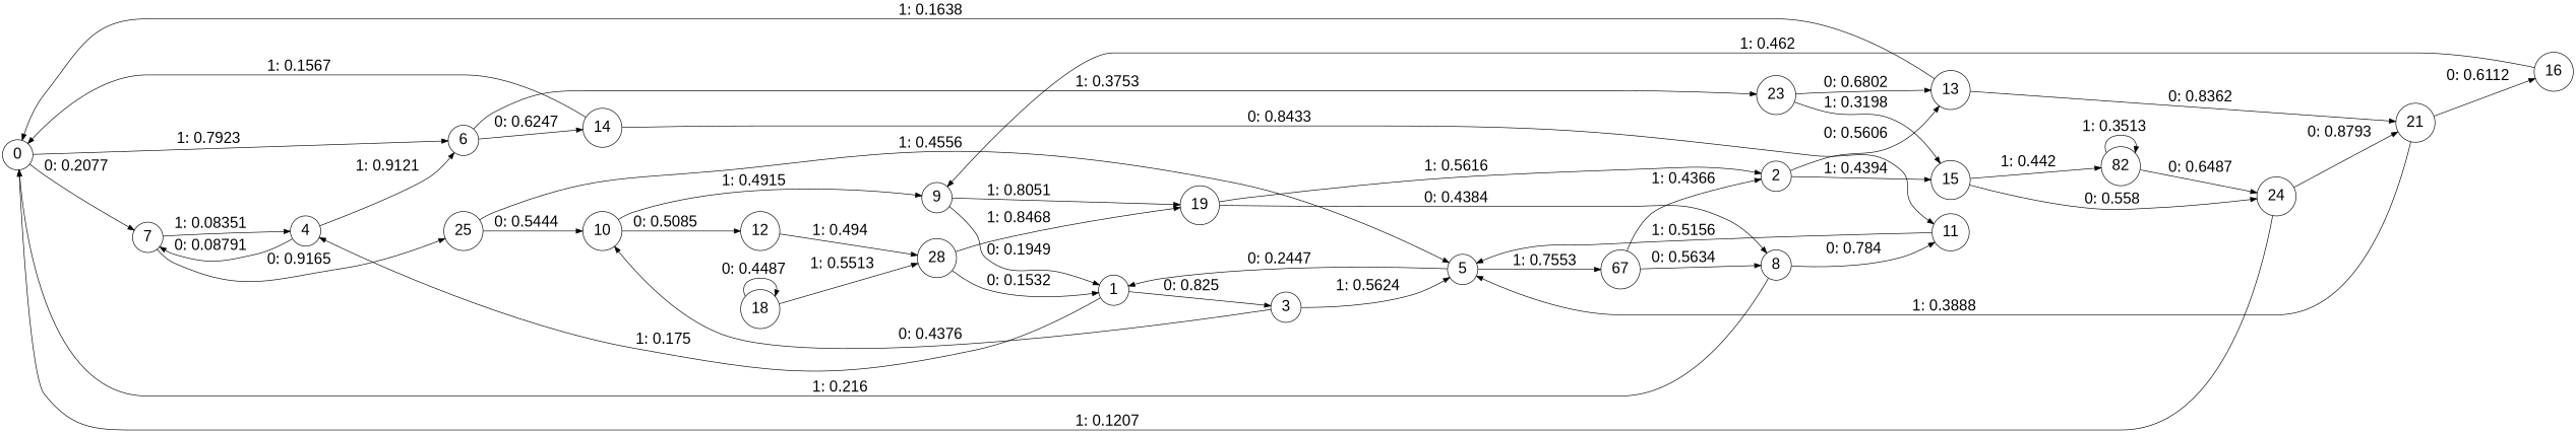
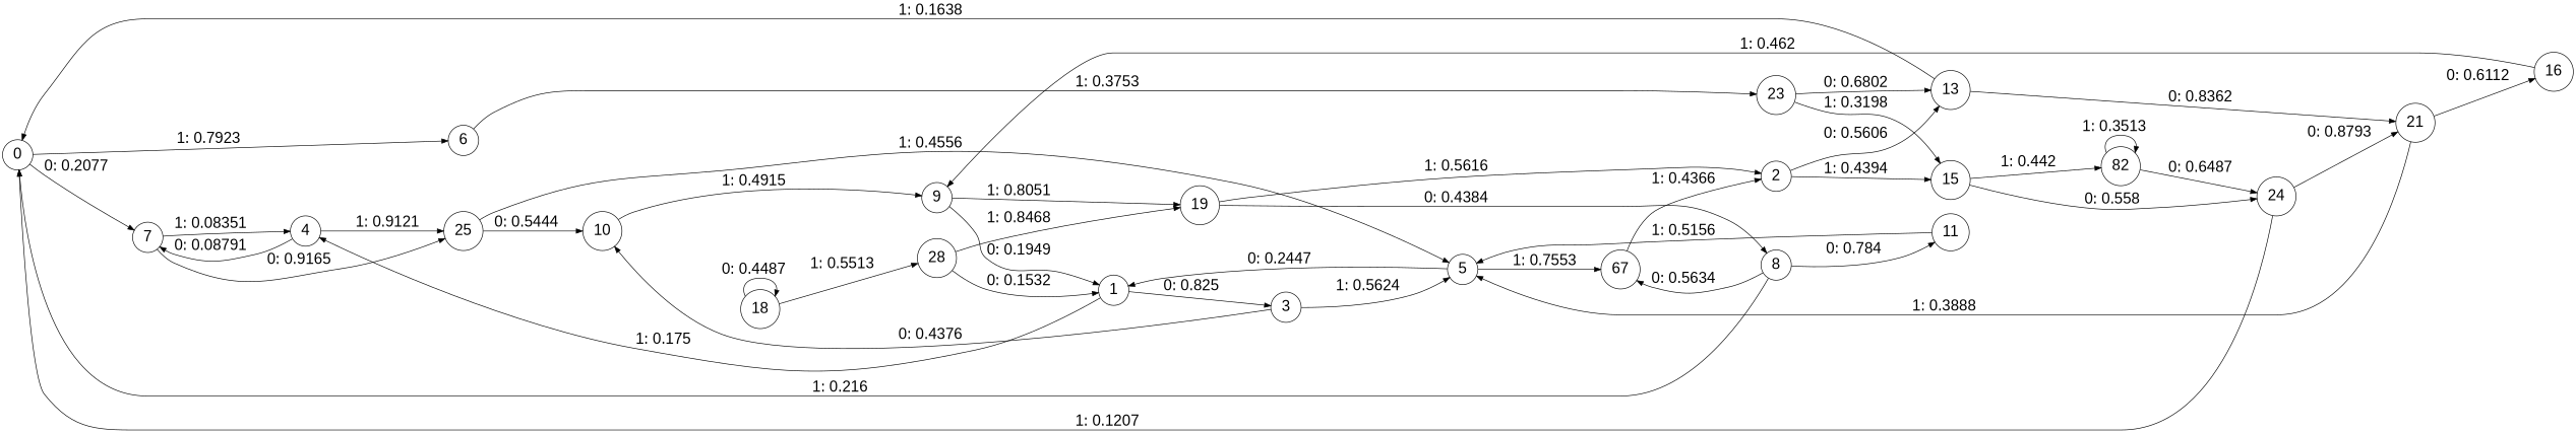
  digraph {
    fontname="Liberation Sans"
    rankdir=LR
    node [fontname="Liberation Sans" fontsize=24 shape=circle]
    edge [fontname="Liberation Sans" fontsize=24]
    0
    7
    6
    4
    25
-   14
    23
    10
    5
    11
    13
    15
    1
    3
    9
-   12
    n17 [label=67]
    2
    21
    24
    n21 [label=82]
    16
    19
    n24 [label=28]
    8
    18
    0 -> 7 [label="0: 0.2077   "]
    0 -> 6 [label="1: 0.7923   "]
    7 -> 4 [label="1: 0.08351  "]
    7 -> 25 [label="0: 0.9165   "]
-   6 -> 14 [label="0: 0.6247   "]
    6 -> 23 [label="1: 0.3753   "]
    4 -> 7 [label="0: 0.08791  "]
-   4 -> 6 [label="1: 0.9121   "]
+   4 -> 25 [label="1: 0.9121   "]
    25 -> 10 [label="0: 0.5444   "]
    25 -> 5 [label="1: 0.4556   "]
-   14 -> 0 [label="1: 0.1567   "]
-   14 -> 11 [label="0: 0.8433   "]
    23 -> 13 [label="0: 0.6802   "]
    23 -> 15 [label="1: 0.3198   "]
    10 -> 9 [label="1: 0.4915   "]
-   10 -> 12 [label="0: 0.5085   "]
    5 -> 1 [label="0: 0.2447   "]
    5 -> n17 [label="1: 0.7553   "]
    11 -> 5 [label="1: 0.5156   "]
    13 -> 0 [label="1: 0.1638   "]
    13 -> 21 [label="0: 0.8362   "]
    15 -> 24 [label="0: 0.558    "]
    15 -> n21 [label="1: 0.442    "]
    1 -> 4 [label="1: 0.175    "]
    1 -> 3 [label="0: 0.825    "]
    3 -> 10 [label="0: 0.4376   "]
    3 -> 5 [label="1: 0.5624   "]
    9 -> 1 [label="0: 0.1949   "]
    9 -> 19 [label="1: 0.8051   "]
-   12 -> n24 [label="1: 0.494    "]
    n17 -> 2 [label="1: 0.4366   "]
-   n17 -> 8 [label="0: 0.5634   "]
+   8 -> n17 [label="0: 0.5634   "]
    2 -> 13 [label="0: 0.5606   "]
    2 -> 15 [label="1: 0.4394   "]
    21 -> 5 [label="1: 0.3888   "]
    21 -> 16 [label="0: 0.6112   "]
    24 -> 0 [label="1: 0.1207   "]
    24 -> 21 [label="0: 0.8793   "]
    n21 -> 24 [label="0: 0.6487   "]
    n21 -> n21 [label="1: 0.3513   "]
    16 -> 9 [label="1: 0.462    "]
    19 -> 2 [label="1: 0.5616   "]
    19 -> 8 [label="0: 0.4384   "]
    n24 -> 1 [label="0: 0.1532   "]
    n24 -> 19 [label="1: 0.8468   "]
    8 -> 0 [label="1: 0.216    "]
    8 -> 11 [label="0: 0.784    "]
    18 -> n24 [label="1: 0.5513   "]
    18 -> 18 [label="0: 0.4487   "]
  }
